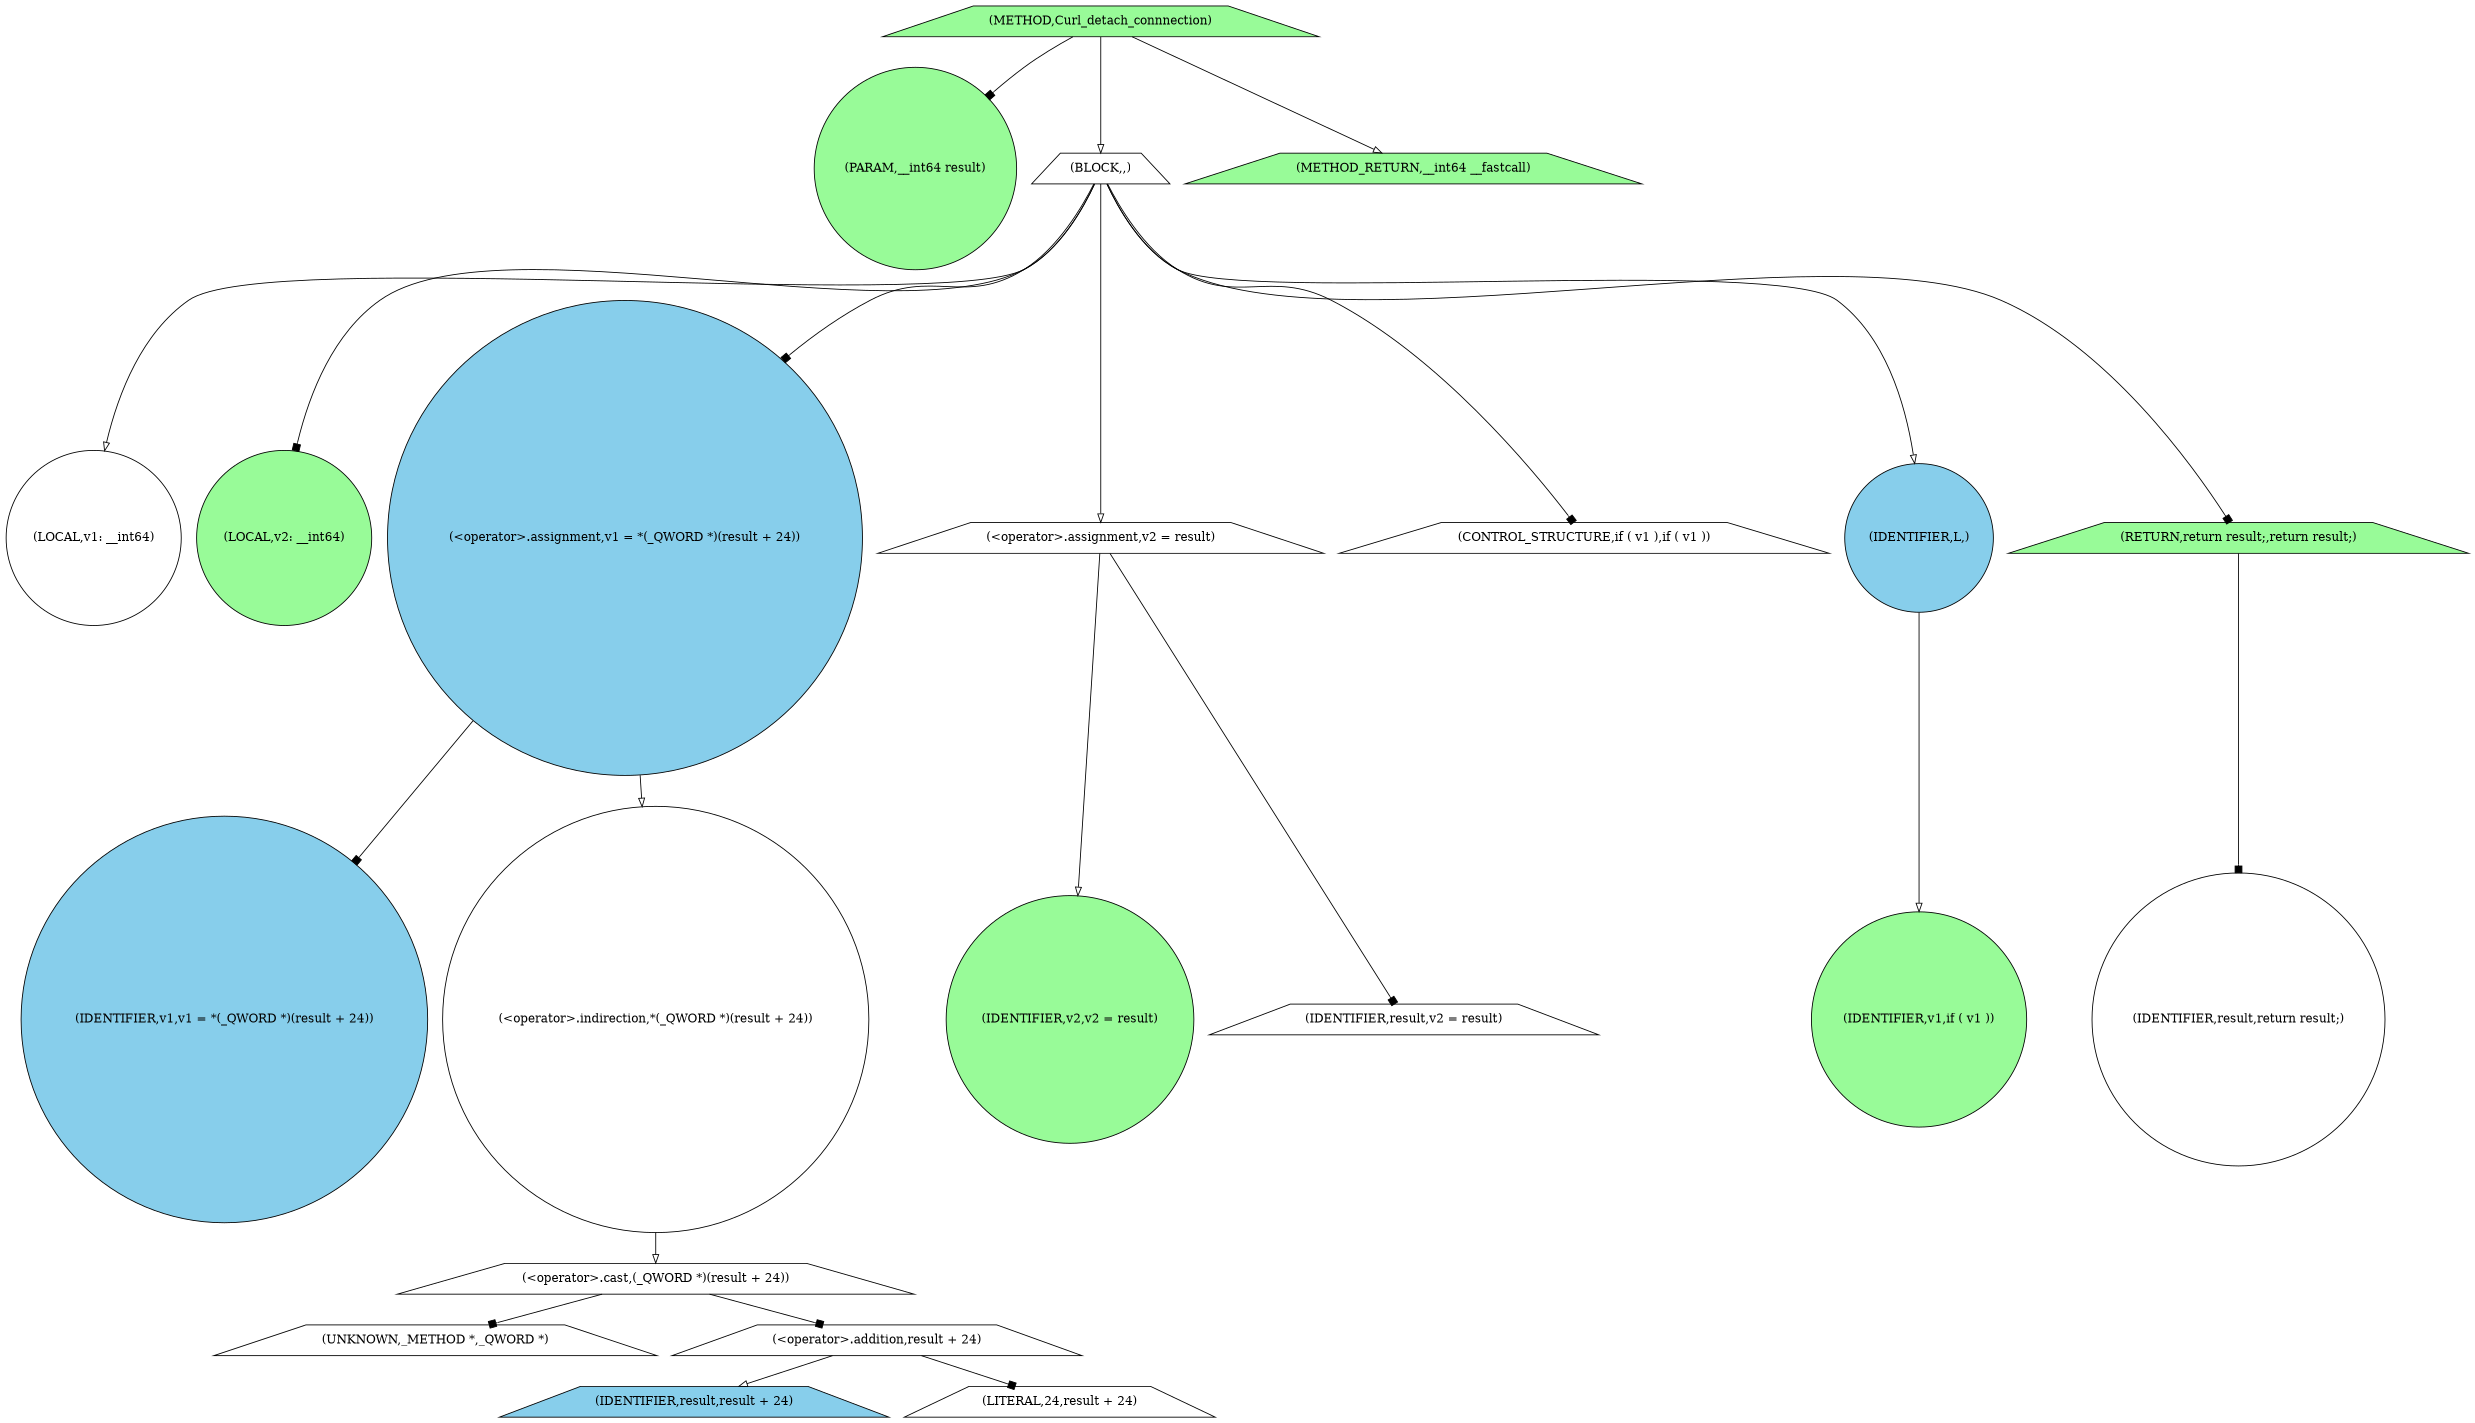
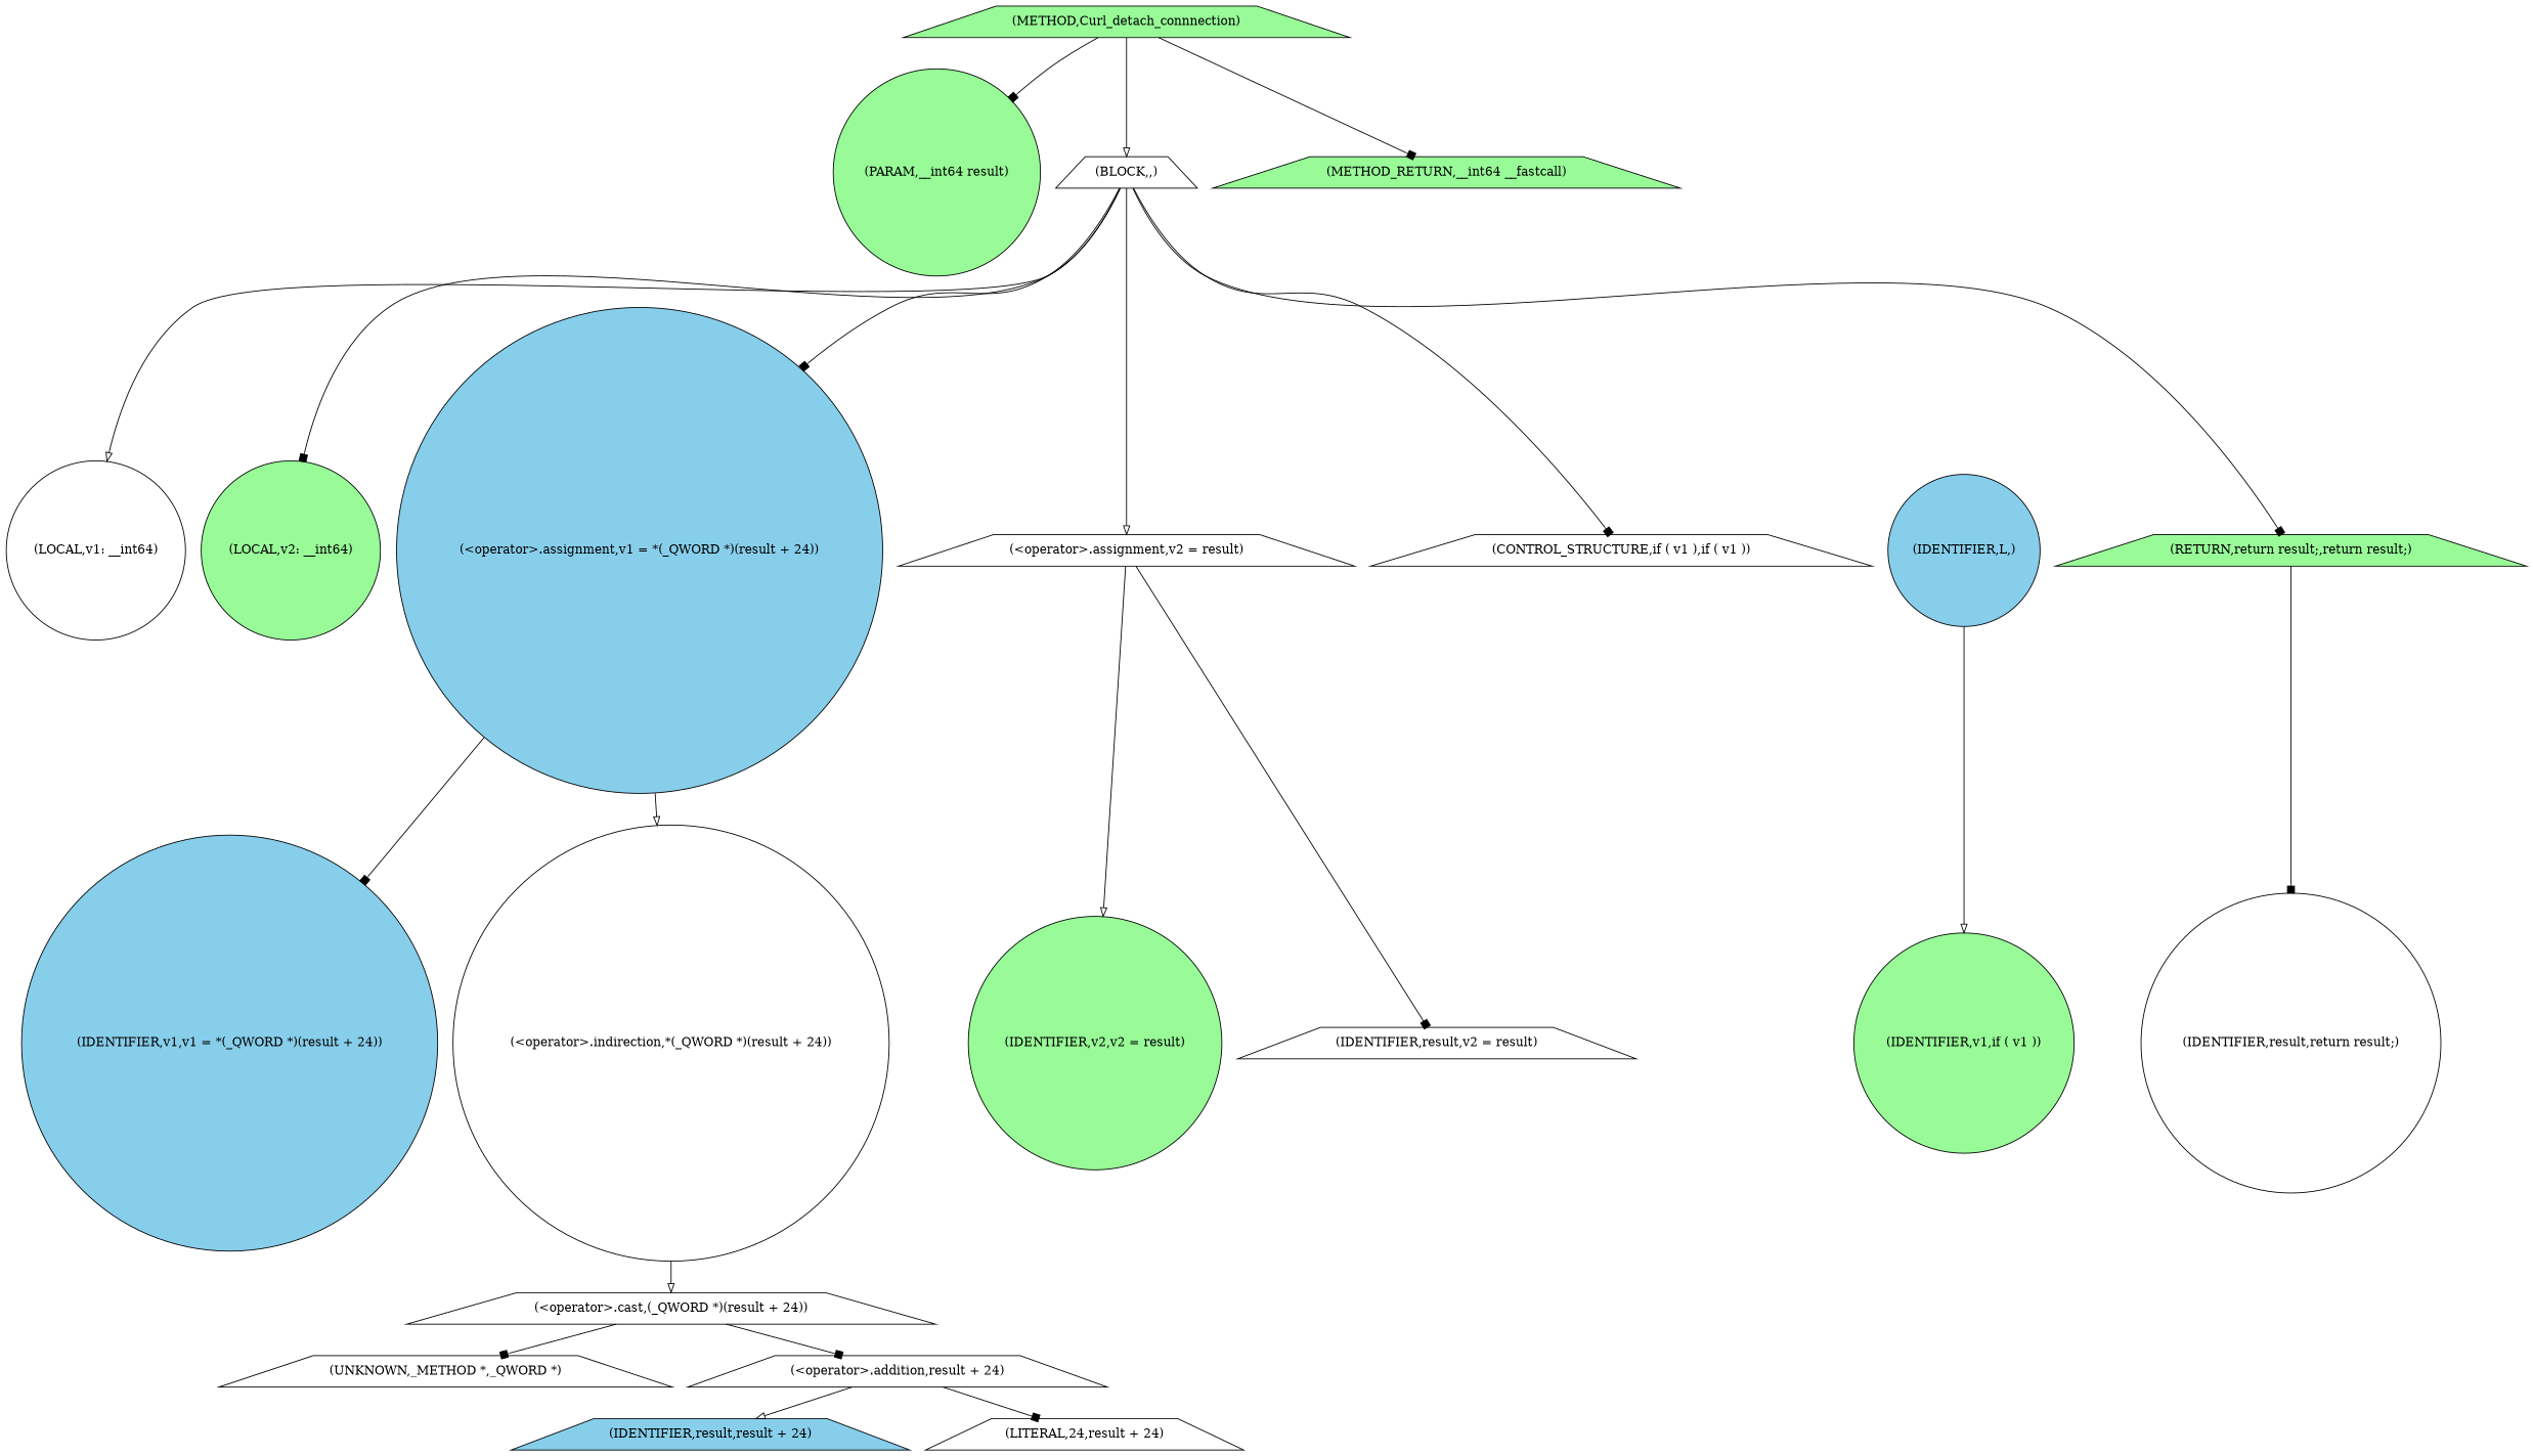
  digraph {
    node [fillcolor=white shape=trapezium style=filled]
    edge [arrowhead=box]
    n1 [fillcolor=palegreen label="(METHOD,Curl_detach_connnection)"]
    n2 [fillcolor=palegreen label="(PARAM,__int64 result)" shape=circle]
    n3 [label="(BLOCK,,)"]
    n4 [fillcolor=palegreen label="(METHOD_RETURN,__int64 __fastcall)"]
    n5 [label="(LOCAL,v1: __int64)" shape=circle]
    n6 [fillcolor=palegreen label="(LOCAL,v2: __int64)" shape=circle]
    n7 [fillcolor=skyblue label="(<operator>.assignment,v1 = *(_QWORD *)(result + 24))" shape=circle]
    n8 [label="(<operator>.assignment,v2 = result)"]
    n9 [label="(CONTROL_STRUCTURE,if ( v1 ),if ( v1 ))"]
    n10 [fillcolor=skyblue label="(IDENTIFIER,L,)" shape=circle]
    n11 [fillcolor=palegreen label="(RETURN,return result;,return result;)"]
    n12 [fillcolor=skyblue label="(IDENTIFIER,v1,v1 = *(_QWORD *)(result + 24))" shape=circle]
    n13 [label="(<operator>.indirection,*(_QWORD *)(result + 24))" shape=circle]
    n14 [fillcolor=palegreen label="(IDENTIFIER,v2,v2 = result)" shape=circle]
    n15 [label="(IDENTIFIER,result,v2 = result)"]
    n16 [fillcolor=palegreen label="(IDENTIFIER,v1,if ( v1 ))" shape=circle]
    n17 [label="(IDENTIFIER,result,return result;)" shape=circle]
    n18 [label="(<operator>.cast,(_QWORD *)(result + 24))"]
    n19 [label="(UNKNOWN,_METHOD *,_QWORD *)"]
    n20 [label="(<operator>.addition,result + 24)"]
    n21 [fillcolor=skyblue label="(IDENTIFIER,result,result + 24)"]
    n22 [label="(LITERAL,24,result + 24)"]
    n1 -> n2
    n1 -> n3 [arrowhead=onormal]
-   n1 -> n4 [arrowhead=onormal]
+   n1 -> n4
    n3 -> n5 [arrowhead=onormal]
    n3 -> n6
    n3 -> n7
    n3 -> n8 [arrowhead=onormal]
    n3 -> n9
-   n3 -> n10 [arrowhead=onormal]
    n3 -> n11
    n7 -> n12
    n7 -> n13 [arrowhead=onormal]
    n8 -> n14 [arrowhead=onormal]
    n8 -> n15
    n10 -> n16 [arrowhead=onormal]
    n11 -> n17
    n13 -> n18 [arrowhead=onormal]
    n18 -> n19
    n18 -> n20
    n20 -> n21 [arrowhead=onormal]
    n20 -> n22
  }
